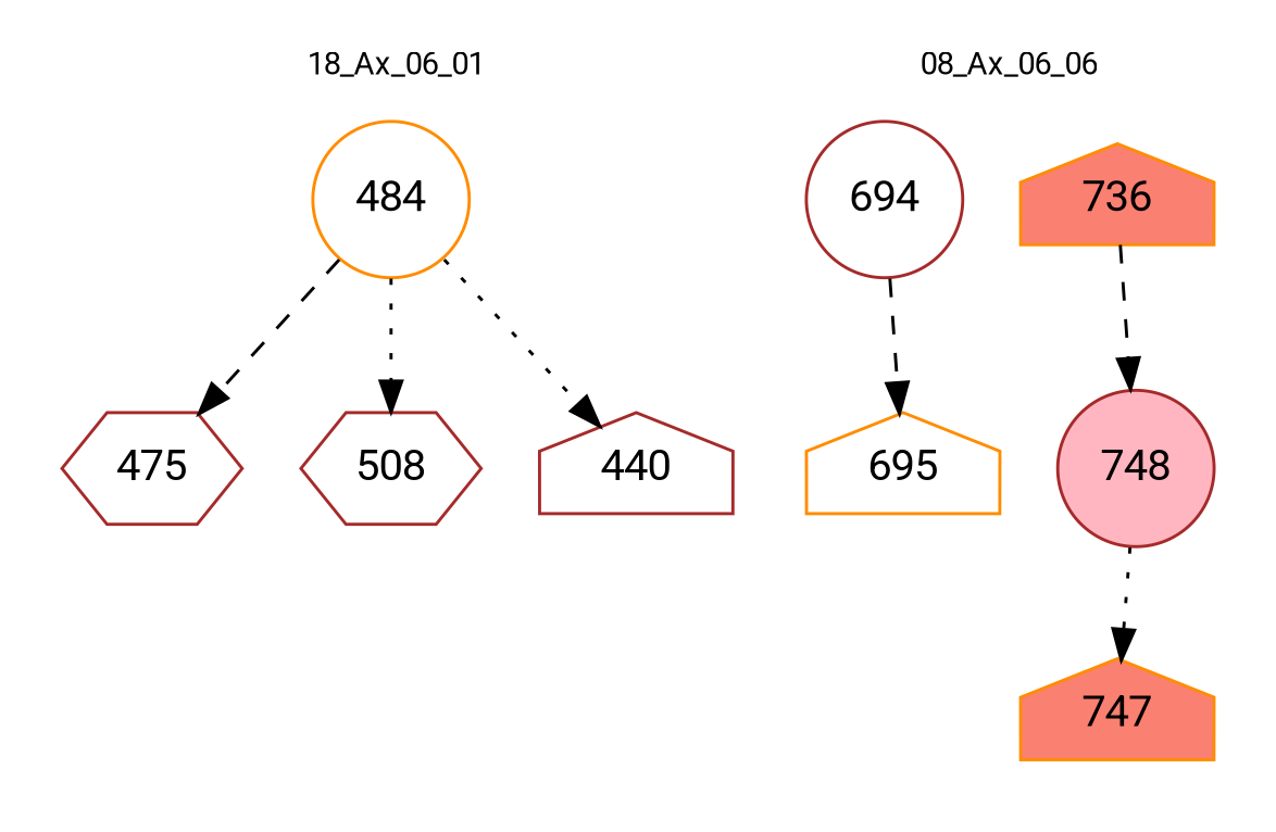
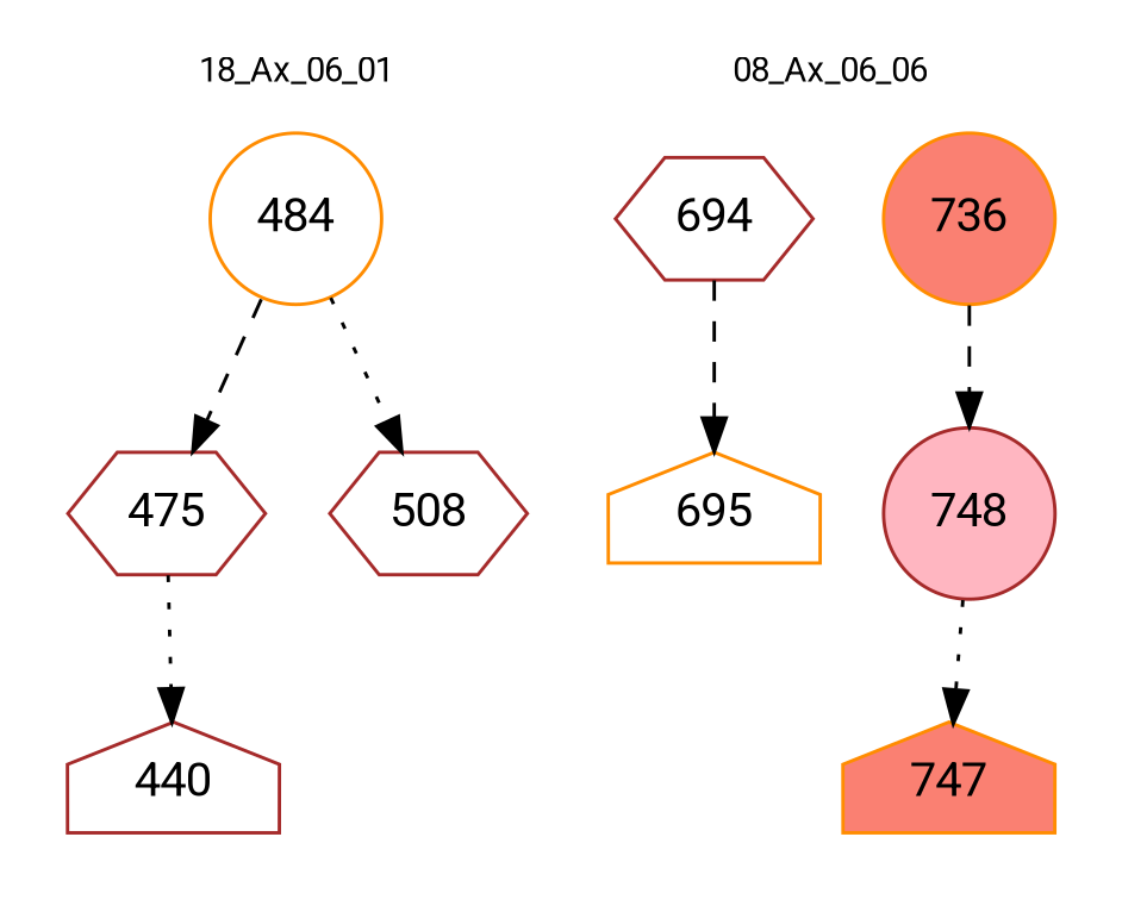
  digraph {
    fontname=Roboto
    node [color=brown fillcolor=white fontname=Roboto shape=circle style=filled]
    edge [color=black fontname=Roboto style=dashed]
    n1 [color=darkorange label=484]
    n2 [label=475 shape=hexagon]
    n3 [label=508 shape=hexagon]
    n4 [label=440 shape=house]
-   n5 [color=darkorange fillcolor=salmon label=736 shape=house]
-   n6 [label=694]
+   n5 [color=darkorange fillcolor=salmon label=736]
+   n6 [label=694 shape=hexagon]
    n7 [fillcolor=lightpink label=748]
    n8 [color=darkorange label=695 shape=house]
    n9 [color=darkorange fillcolor=salmon label=747 shape=house]
    subgraph cluster_1 {
      color=white
      fontsize=10
      label="18_Ax_06_01"
      n1
      n2
      n3
      n4
    }
    subgraph cluster_2 {
      color=white
      fontsize=10
      label="08_Ax_06_06"
      n5
      n6
      n7
      n8
      n9
    }
    n1 -> n2
    n1 -> n3 [style=dotted]
-   n1 -> n4 [style=dotted]
+   n2 -> n4 [style=dotted]
    n5 -> n7
    n6 -> n8
    n7 -> n9 [style=dotted]
  }
